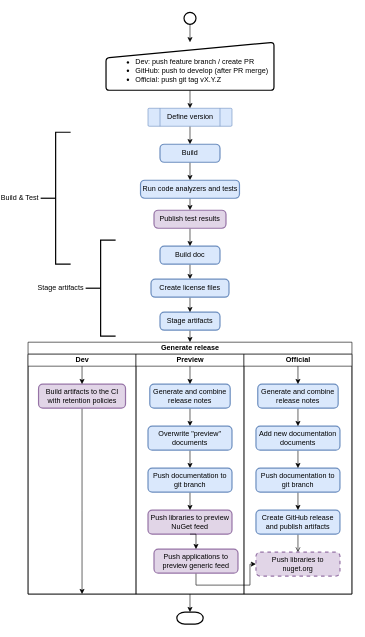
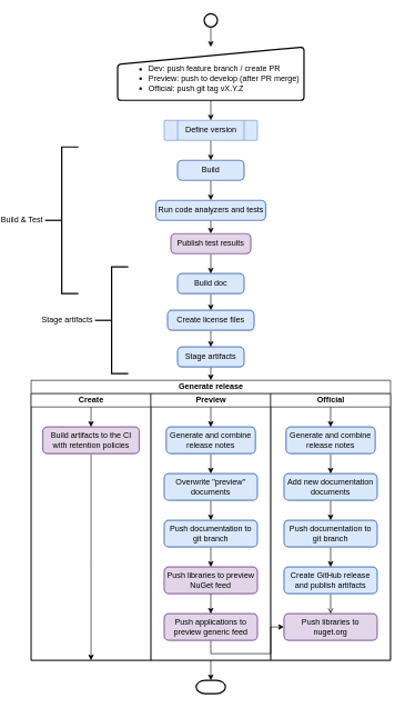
  <mxCell id="0" />
  <mxCell id="1" parent="0" />
  <mxCell id="2" style="edgeStyle=orthogonalEdgeStyle;rounded=0;orthogonalLoop=1;jettySize=auto;html=1;exitX=0.5;exitY=1;exitDx=0;exitDy=0;entryX=0.5;entryY=0;entryDx=0;entryDy=0;" edge="1" parent="1" source="3" target="5"><mxGeometry relative="1" as="geometry" /></mxCell>
  <mxCell id="3" value="Build" style="rounded=1;whiteSpace=wrap;html=1;absoluteArcSize=1;arcSize=14;strokeWidth=2;fillColor=#dae8fc;strokeColor=#6c8ebf;" vertex="1" parent="1"><mxGeometry x="240" y="240" width="100" height="30" as="geometry" /></mxCell>
  <mxCell id="4" style="edgeStyle=orthogonalEdgeStyle;rounded=0;orthogonalLoop=1;jettySize=auto;html=1;exitX=0.5;exitY=1;exitDx=0;exitDy=0;entryX=0.5;entryY=0;entryDx=0;entryDy=0;" edge="1" parent="1" source="5" target="9"><mxGeometry relative="1" as="geometry" /></mxCell>
  <mxCell id="5" value="Run code analyzers and tests" style="rounded=1;whiteSpace=wrap;html=1;absoluteArcSize=1;arcSize=14;strokeWidth=2;fillColor=#dae8fc;strokeColor=#6c8ebf;" vertex="1" parent="1"><mxGeometry x="207.5" y="300" width="165" height="30" as="geometry" /></mxCell>
  <mxCell id="6" style="edgeStyle=orthogonalEdgeStyle;rounded=0;orthogonalLoop=1;jettySize=auto;html=1;exitX=0.5;exitY=1;exitDx=0;exitDy=0;entryX=0.5;entryY=0;entryDx=0;entryDy=0;" edge="1" parent="1" source="7" target="51"><mxGeometry relative="1" as="geometry" /></mxCell>
  <mxCell id="7" value="Build doc" style="rounded=1;whiteSpace=wrap;html=1;absoluteArcSize=1;arcSize=14;strokeWidth=2;fillColor=#dae8fc;strokeColor=#6c8ebf;" vertex="1" parent="1"><mxGeometry x="240" y="410" width="100" height="30" as="geometry" /></mxCell>
  <mxCell id="8" style="edgeStyle=orthogonalEdgeStyle;rounded=0;orthogonalLoop=1;jettySize=auto;html=1;exitX=0.5;exitY=1;exitDx=0;exitDy=0;entryX=0.5;entryY=0;entryDx=0;entryDy=0;" edge="1" parent="1" source="9" target="7"><mxGeometry relative="1" as="geometry" /></mxCell>
  <mxCell id="9" value="Publish test results" style="rounded=1;whiteSpace=wrap;html=1;absoluteArcSize=1;arcSize=14;strokeWidth=2;fillColor=#e1d5e7;strokeColor=#9673a6;" vertex="1" parent="1"><mxGeometry x="230" y="350" width="120" height="30" as="geometry" /></mxCell>
  <mxCell id="10" style="edgeStyle=orthogonalEdgeStyle;rounded=0;orthogonalLoop=1;jettySize=auto;html=1;exitX=0.5;exitY=1;exitDx=0;exitDy=0;entryX=0.5;entryY=0;entryDx=0;entryDy=0;" edge="1" parent="1" source="11" target="3"><mxGeometry relative="1" as="geometry" /></mxCell>
  <mxCell id="11" value="Define version" style="verticalLabelPosition=middle;verticalAlign=middle;html=1;shape=process;whiteSpace=wrap;rounded=1;size=0.14;arcSize=6;labelBackgroundColor=none;labelBorderColor=none;labelPosition=center;align=center;fillColor=#dae8fc;strokeColor=#6c8ebf;" vertex="1" parent="1"><mxGeometry x="220" y="180" width="140" height="30" as="geometry" /></mxCell>
  <mxCell id="12" value="Build &amp;amp; Test" style="strokeWidth=2;html=1;shape=mxgraph.flowchart.annotation_2;align=right;labelPosition=left;pointerEvents=1;labelBackgroundColor=none;verticalLabelPosition=middle;verticalAlign=middle;spacingLeft=0;spacingRight=2;" vertex="1" parent="1"><mxGeometry x="41" y="220" width="50" height="220" as="geometry" /></mxCell>
  <mxCell id="13" style="edgeStyle=orthogonalEdgeStyle;rounded=0;orthogonalLoop=1;jettySize=auto;html=1;exitX=0.5;exitY=1;exitDx=0;exitDy=0;entryX=0.5;entryY=0;entryDx=0;entryDy=0;" edge="1" parent="1" source="14" target="20"><mxGeometry relative="1" as="geometry" /></mxCell>
  <mxCell id="14" value="Stage artifacts" style="rounded=1;whiteSpace=wrap;html=1;absoluteArcSize=1;arcSize=14;strokeWidth=2;fillColor=#dae8fc;strokeColor=#6c8ebf;" vertex="1" parent="1"><mxGeometry x="240" y="520" width="100" height="30" as="geometry" /></mxCell>
  <mxCell id="15" value="" style="strokeWidth=2;html=1;shape=mxgraph.flowchart.terminator;whiteSpace=wrap;labelBackgroundColor=none;" vertex="1" parent="1"><mxGeometry x="268" y="1020" width="44" height="20" as="geometry" /></mxCell>
  <mxCell id="16" style="edgeStyle=orthogonalEdgeStyle;rounded=0;orthogonalLoop=1;jettySize=auto;html=1;exitX=0.5;exitY=1;exitDx=0;exitDy=0;entryX=0.5;entryY=0;entryDx=0;entryDy=0;entryPerimeter=0;" edge="1" parent="1" source="25" target="15"><mxGeometry relative="1" as="geometry" /></mxCell>
  <mxCell id="17" value="Stage artifacts" style="strokeWidth=2;html=1;shape=mxgraph.flowchart.annotation_2;align=right;labelPosition=left;pointerEvents=1;labelBackgroundColor=none;verticalLabelPosition=middle;verticalAlign=middle;spacingRight=2;" vertex="1" parent="1"><mxGeometry x="116" y="400" width="50" height="160" as="geometry" /></mxCell>
  <mxCell id="18" style="edgeStyle=orthogonalEdgeStyle;rounded=0;orthogonalLoop=1;jettySize=auto;html=1;exitX=0.5;exitY=1;exitDx=0;exitDy=0;entryX=0.5;entryY=0;entryDx=0;entryDy=0;" edge="1" parent="1" source="19" target="11"><mxGeometry relative="1" as="geometry" /></mxCell>
- <mxCell id="19" value="&lt;div style=&quot;text-align: left&quot;&gt;&lt;ul&gt;&lt;li&gt;&lt;span&gt;Dev: push feature branch / create PR&lt;/span&gt;&lt;/li&gt;&lt;li&gt;&lt;span&gt;GitHub: push to develop (after PR merge)&lt;/span&gt;&lt;/li&gt;&lt;li&gt;&lt;span&gt;Official: push git tag vX.Y.Z&lt;/span&gt;&lt;/li&gt;&lt;/ul&gt;&lt;/div&gt;" style="html=1;strokeWidth=2;shape=manualInput;whiteSpace=wrap;rounded=1;size=26;arcSize=11;labelBackgroundColor=none;verticalAlign=middle;spacingTop=14;" vertex="1" parent="1"><mxGeometry x="150" y="70" width="280" height="80" as="geometry" /></mxCell>
+ <mxCell id="19" value="&lt;div style=&quot;text-align: left&quot;&gt;&lt;ul&gt;&lt;li&gt;&lt;span&gt;Dev: push feature branch / create PR&lt;/span&gt;&lt;/li&gt;&lt;li&gt;&lt;span&gt;Preview: push to develop (after PR merge)&lt;/span&gt;&lt;/li&gt;&lt;li&gt;&lt;span&gt;Official: push git tag vX.Y.Z&lt;/span&gt;&lt;/li&gt;&lt;/ul&gt;&lt;/div&gt;" style="html=1;strokeWidth=2;shape=manualInput;whiteSpace=wrap;rounded=1;size=26;arcSize=11;labelBackgroundColor=none;verticalAlign=middle;spacingTop=14;" vertex="1" parent="1"><mxGeometry x="150" y="70" width="280" height="80" as="geometry" /></mxCell>
  <mxCell id="20" value="Generate release" style="swimlane;html=1;childLayout=stackLayout;resizeParent=1;resizeParentMax=0;startSize=20;labelBackgroundColor=none;autosize=0;" vertex="1" parent="1"><mxGeometry x="20" y="570" width="540" height="420" as="geometry" /></mxCell>
- <mxCell id="21" value="Dev" style="swimlane;html=1;startSize=20;autosize=0;" vertex="1" parent="20"><mxGeometry y="20" width="180" height="400" as="geometry" /></mxCell>
+ <mxCell id="21" value="Create" style="swimlane;html=1;startSize=20;autosize=0;" vertex="1" parent="20"><mxGeometry y="20" width="180" height="400" as="geometry" /></mxCell>
  <mxCell id="22" style="edgeStyle=orthogonalEdgeStyle;rounded=0;orthogonalLoop=1;jettySize=auto;html=1;exitX=0.5;exitY=1;exitDx=0;exitDy=0;entryX=0.5;entryY=1;entryDx=0;entryDy=0;" edge="1" parent="21" source="23" target="21"><mxGeometry relative="1" as="geometry"><Array as="points"><mxPoint x="90" y="260" /><mxPoint x="90" y="260" /></Array></mxGeometry></mxCell>
  <mxCell id="23" value="Build artifacts to the CI with retention policies" style="rounded=1;whiteSpace=wrap;html=1;absoluteArcSize=1;arcSize=14;strokeWidth=2;fillColor=#e1d5e7;strokeColor=#9673a6;" vertex="1" parent="21"><mxGeometry x="17.5" y="50" width="145" height="40" as="geometry" /></mxCell>
  <mxCell id="24" value="" style="endArrow=classic;html=1;entryX=0.5;entryY=0;entryDx=0;entryDy=0;" edge="1" parent="21" target="23"><mxGeometry width="50" height="50" relative="1" as="geometry"><mxPoint x="90" y="20" as="sourcePoint" /><mxPoint x="206" y="80" as="targetPoint" /></mxGeometry></mxCell>
  <mxCell id="25" value="Preview" style="swimlane;html=1;startSize=20;" vertex="1" parent="20"><mxGeometry x="180" y="20" width="180" height="400" as="geometry" /></mxCell>
  <mxCell id="26" style="edgeStyle=orthogonalEdgeStyle;rounded=0;orthogonalLoop=1;jettySize=auto;html=1;exitX=0.5;exitY=1;exitDx=0;exitDy=0;entryX=0.5;entryY=0;entryDx=0;entryDy=0;" edge="1" parent="25" source="33" target="32"><mxGeometry relative="1" as="geometry" /></mxCell>
  <mxCell id="27" value="Push libraries to preview NuGet feed" style="rounded=1;whiteSpace=wrap;html=1;absoluteArcSize=1;arcSize=14;strokeWidth=2;labelBackgroundColor=none;fillColor=#e1d5e7;strokeColor=#9673a6;" vertex="1" parent="25"><mxGeometry x="20" y="260" width="140" height="40" as="geometry" /></mxCell>
  <mxCell id="28" style="edgeStyle=orthogonalEdgeStyle;rounded=0;orthogonalLoop=1;jettySize=auto;html=1;exitX=0.5;exitY=1;exitDx=0;exitDy=0;" edge="1" parent="25" source="29" target="38"><mxGeometry relative="1" as="geometry" /></mxCell>
- <mxCell id="29" value="Push applications to preview generic feed" style="rounded=1;whiteSpace=wrap;html=1;absoluteArcSize=1;arcSize=14;strokeWidth=2;labelBackgroundColor=none;fillColor=#e1d5e7;strokeColor=#9673a6;" vertex="1" parent="25"><mxGeometry x="30" y="325" width="140" height="40" as="geometry" /></mxCell>
+ <mxCell id="29" value="Push applications to preview generic feed" style="rounded=1;whiteSpace=wrap;html=1;absoluteArcSize=1;arcSize=14;strokeWidth=2;labelBackgroundColor=none;fillColor=#e1d5e7;strokeColor=#9673a6;" vertex="1" parent="25"><mxGeometry x="20" y="330" width="140" height="40" as="geometry" /></mxCell>
  <mxCell id="30" style="edgeStyle=orthogonalEdgeStyle;rounded=0;orthogonalLoop=1;jettySize=auto;html=1;exitX=0.5;exitY=1;exitDx=0;exitDy=0;entryX=0.5;entryY=0;entryDx=0;entryDy=0;" edge="1" parent="25" source="27" target="29"><mxGeometry relative="1" as="geometry" /></mxCell>
  <mxCell id="31" style="edgeStyle=orthogonalEdgeStyle;rounded=0;orthogonalLoop=1;jettySize=auto;html=1;exitX=0.5;exitY=1;exitDx=0;exitDy=0;entryX=0.5;entryY=0;entryDx=0;entryDy=0;" edge="1" parent="25" source="32" target="35"><mxGeometry relative="1" as="geometry" /></mxCell>
  <mxCell id="32" value="Overwrite &quot;preview&quot; documents" style="rounded=1;whiteSpace=wrap;html=1;absoluteArcSize=1;arcSize=14;strokeWidth=2;labelBackgroundColor=none;fillColor=#dae8fc;strokeColor=#6c8ebf;" vertex="1" parent="25"><mxGeometry x="20" y="120" width="140" height="40" as="geometry" /></mxCell>
  <mxCell id="33" value="Generate and combine release notes" style="rounded=1;whiteSpace=wrap;html=1;absoluteArcSize=1;arcSize=14;strokeWidth=2;labelBackgroundColor=none;fillColor=#dae8fc;strokeColor=#6c8ebf;" vertex="1" parent="25"><mxGeometry x="23" y="50" width="134" height="40" as="geometry" /></mxCell>
  <mxCell id="34" style="edgeStyle=orthogonalEdgeStyle;rounded=0;orthogonalLoop=1;jettySize=auto;html=1;exitX=0.5;exitY=1;exitDx=0;exitDy=0;entryX=0.5;entryY=0;entryDx=0;entryDy=0;" edge="1" parent="25" source="35" target="27"><mxGeometry relative="1" as="geometry" /></mxCell>
  <mxCell id="35" value="Push documentation to git branch" style="rounded=1;whiteSpace=wrap;html=1;absoluteArcSize=1;arcSize=14;strokeWidth=2;labelBackgroundColor=none;fillColor=#dae8fc;strokeColor=#6c8ebf;" vertex="1" parent="25"><mxGeometry x="20" y="190" width="140" height="40" as="geometry" /></mxCell>
  <mxCell id="36" value="" style="endArrow=classic;html=1;entryX=0.5;entryY=0;entryDx=0;entryDy=0;" edge="1" parent="25" target="33"><mxGeometry width="50" height="50" relative="1" as="geometry"><mxPoint x="90" y="20" as="sourcePoint" /><mxPoint x="26" y="80" as="targetPoint" /></mxGeometry></mxCell>
  <mxCell id="37" value="Official" style="swimlane;html=1;startSize=20;" vertex="1" parent="20"><mxGeometry x="360" y="20" width="180" height="400" as="geometry" /></mxCell>
- <mxCell id="38" value="Push libraries to nuget.org" style="rounded=1;whiteSpace=wrap;html=1;absoluteArcSize=1;arcSize=14;strokeWidth=2;labelBackgroundColor=none;fillColor=#e1d5e7;strokeColor=#9673a6;dashed=1;" vertex="1" parent="37"><mxGeometry x="20" y="330" width="140" height="40" as="geometry" /></mxCell>
+ <mxCell id="38" value="Push libraries to nuget.org" style="rounded=1;whiteSpace=wrap;html=1;absoluteArcSize=1;arcSize=14;strokeWidth=2;labelBackgroundColor=none;fillColor=#e1d5e7;strokeColor=#9673a6;" vertex="1" parent="37"><mxGeometry x="20" y="330" width="140" height="40" as="geometry" /></mxCell>
  <mxCell id="39" style="edgeStyle=orthogonalEdgeStyle;rounded=0;orthogonalLoop=1;jettySize=auto;html=1;exitX=0.5;exitY=1;exitDx=0;exitDy=0;entryX=0.5;entryY=0;entryDx=0;entryDy=0;endArrow=open;" edge="1" parent="37" source="40" target="38"><mxGeometry relative="1" as="geometry" /></mxCell>
  <mxCell id="40" value="Create GitHub release and publish artifacts" style="rounded=1;whiteSpace=wrap;html=1;absoluteArcSize=1;arcSize=14;strokeWidth=2;labelBackgroundColor=none;fillColor=#dae8fc;strokeColor=#6c8ebf;" vertex="1" parent="37"><mxGeometry x="20" y="260" width="140" height="40" as="geometry" /></mxCell>
  <mxCell id="41" style="edgeStyle=orthogonalEdgeStyle;rounded=0;orthogonalLoop=1;jettySize=auto;html=1;exitX=0.5;exitY=1;exitDx=0;exitDy=0;entryX=0.5;entryY=0;entryDx=0;entryDy=0;" edge="1" parent="37" source="42" target="40"><mxGeometry relative="1" as="geometry" /></mxCell>
  <mxCell id="42" value="Push documentation to git branch" style="rounded=1;whiteSpace=wrap;html=1;absoluteArcSize=1;arcSize=14;strokeWidth=2;labelBackgroundColor=none;fillColor=#dae8fc;strokeColor=#6c8ebf;" vertex="1" parent="37"><mxGeometry x="20" y="190" width="140" height="40" as="geometry" /></mxCell>
  <mxCell id="43" style="edgeStyle=orthogonalEdgeStyle;rounded=0;orthogonalLoop=1;jettySize=auto;html=1;exitX=0.5;exitY=1;exitDx=0;exitDy=0;entryX=0.5;entryY=0;entryDx=0;entryDy=0;" edge="1" parent="37" source="44" target="42"><mxGeometry relative="1" as="geometry" /></mxCell>
  <mxCell id="44" value="Add new documentation documents" style="rounded=1;whiteSpace=wrap;html=1;absoluteArcSize=1;arcSize=14;strokeWidth=2;labelBackgroundColor=none;fillColor=#dae8fc;strokeColor=#6c8ebf;" vertex="1" parent="37"><mxGeometry x="20" y="120" width="140" height="40" as="geometry" /></mxCell>
  <mxCell id="45" style="edgeStyle=orthogonalEdgeStyle;rounded=0;orthogonalLoop=1;jettySize=auto;html=1;exitX=0.5;exitY=1;exitDx=0;exitDy=0;entryX=0.5;entryY=0;entryDx=0;entryDy=0;" edge="1" parent="37" source="46" target="44"><mxGeometry relative="1" as="geometry" /></mxCell>
  <mxCell id="46" value="Generate and combine release notes" style="rounded=1;whiteSpace=wrap;html=1;absoluteArcSize=1;arcSize=14;strokeWidth=2;labelBackgroundColor=none;fillColor=#dae8fc;strokeColor=#6c8ebf;" vertex="1" parent="37"><mxGeometry x="23" y="50" width="134" height="40" as="geometry" /></mxCell>
  <mxCell id="47" value="" style="endArrow=classic;html=1;entryX=0.5;entryY=0;entryDx=0;entryDy=0;" edge="1" parent="37" target="46"><mxGeometry width="50" height="50" relative="1" as="geometry"><mxPoint x="90" y="20" as="sourcePoint" /><mxPoint x="-234" y="140" as="targetPoint" /></mxGeometry></mxCell>
  <mxCell id="48" style="edgeStyle=orthogonalEdgeStyle;rounded=0;orthogonalLoop=1;jettySize=auto;html=1;exitX=0.5;exitY=1;exitDx=0;exitDy=0;exitPerimeter=0;entryX=0.5;entryY=0;entryDx=0;entryDy=0;" edge="1" parent="1" source="49" target="19"><mxGeometry relative="1" as="geometry" /></mxCell>
  <mxCell id="49" value="" style="strokeWidth=2;html=1;shape=mxgraph.flowchart.start_2;whiteSpace=wrap;" vertex="1" parent="1"><mxGeometry x="280" y="20" width="20" height="20" as="geometry" /></mxCell>
  <mxCell id="50" style="edgeStyle=orthogonalEdgeStyle;rounded=0;orthogonalLoop=1;jettySize=auto;html=1;exitX=0.5;exitY=1;exitDx=0;exitDy=0;entryX=0.5;entryY=0;entryDx=0;entryDy=0;" edge="1" parent="1" source="51" target="14"><mxGeometry relative="1" as="geometry" /></mxCell>
  <mxCell id="51" value="Create license files" style="rounded=1;whiteSpace=wrap;html=1;absoluteArcSize=1;arcSize=14;strokeWidth=2;labelBackgroundColor=none;align=center;fillColor=#dae8fc;strokeColor=#6c8ebf;" vertex="1" parent="1"><mxGeometry x="225" y="465" width="130" height="30" as="geometry" /></mxCell>
